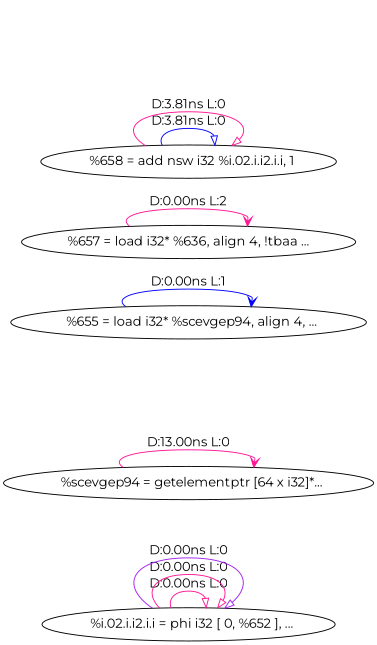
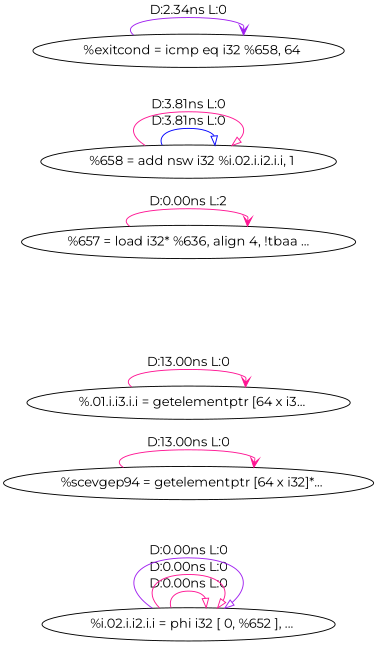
  digraph {
    fontname=Montserrat
    rankdir=LR
    node [fontname=Montserrat]
    edge [arrowhead=onormal color=deeppink fontname=Montserrat]
    n1 [label="  %i.02.i.i2.i.i = phi i32 [ 0, %652 ], ..."]
    n2 [label="  %scevgep94 = getelementptr [64 x i32]*..."]
-   n4 [label="  %655 = load i32* %scevgep94, align 4, ..."]
+   n3 [label="  %.01.i.i3.i.i = getelementptr [64 x i3..."]
    n5 [label="%657 = load i32* %636, align 4, !tbaa ..."]
    n6 [label="  %658 = add nsw i32 %i.02.i.i2.i.i, 1"]
+   n7 [label="  %exitcond = icmp eq i32 %658, 64"]
    n1 -> n1 [label="D:0.00ns L:0"]
    n1 -> n1 [label="D:0.00ns L:0"]
    n1 -> n1 [color=purple label="D:0.00ns L:0"]
    n2 -> n2 [arrowhead=vee label="D:13.00ns L:0"]
-   n4 -> n4 [arrowhead=vee color=blue label="D:0.00ns L:1"]
+   n3 -> n3 [arrowhead=vee label="D:13.00ns L:0"]
    n5 -> n5 [arrowhead=vee label="D:0.00ns L:2"]
    n6 -> n6 [color=blue label="D:3.81ns L:0"]
    n6 -> n6 [label="D:3.81ns L:0"]
+   n7 -> n7 [arrowhead=vee color=purple label="D:2.34ns L:0"]
  }
